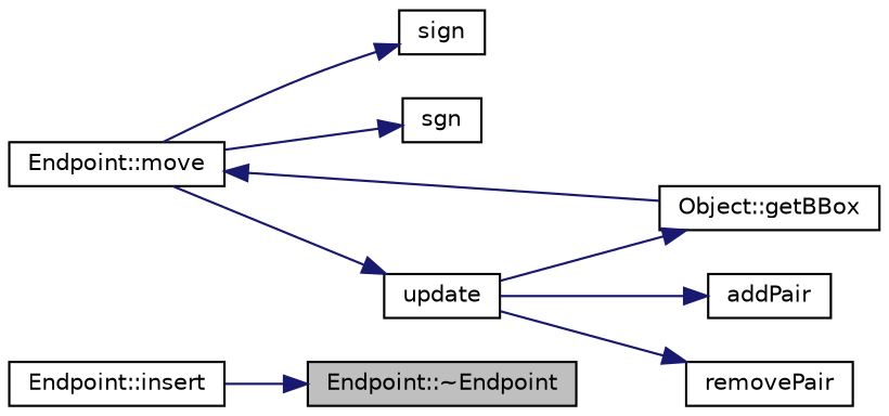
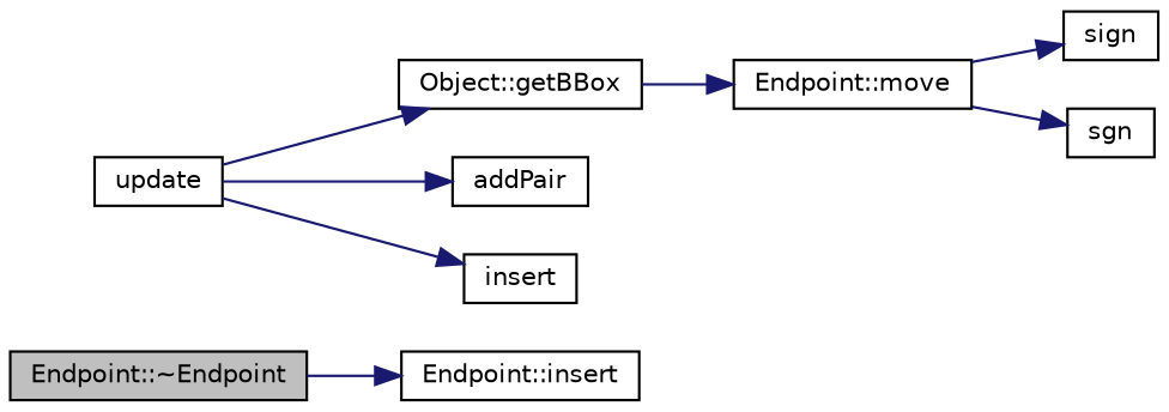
  digraph {
    rankdir=LR
    node [color=black fillcolor=white fontname=Helvetica fontsize=10 shape=record style=filled]
    edge [color=midnightblue fontname=Helvetica fontsize=10 labelfontname=Helvetica labelfontsize=10 style=solid]
    n1 [fillcolor=grey75 fontcolor=black height=0.2 label="Endpoint::~Endpoint" width=0.4]
    n2 [height=0.2 label="Endpoint::insert" width=0.4]
    n3 [height=0.2 label="Endpoint::move" width=0.4]
    n4 [height=0.2 label=sign width=0.4]
    n5 [height=0.2 label=sgn width=0.4]
    n6 [height=0.2 label=update width=0.4]
    n7 [height=0.2 label="Object::getBBox" width=0.4]
    n8 [height=0.2 label=addPair width=0.4]
-   n9 [height=0.2 label=removePair width=0.4]
-   n2 -> n1
+   n9 [height=0.2 label=insert width=0.4]
+   n1 -> n2
    n3 -> n4
    n3 -> n5
-   n3 -> n6
    n6 -> n7
    n6 -> n8
    n6 -> n9
    n7 -> n3
  }
